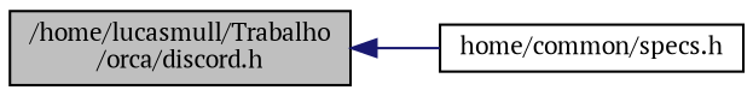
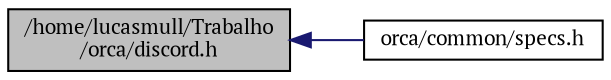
  digraph {
    rankdir=LR
    fontname="PT Serif"
    node [color=black fontname="PT Serif" fontsize=10 shape=record style=filled]
    n1 [fillcolor=grey75 fontcolor=black height=0.2 label="/home/lucasmull/Trabalho\l/orca/discord.h" width=0.4]
-   n2 [fillcolor=white height=0.2 label="home/common/specs.h" width=0.4]
+   n2 [fillcolor=white height=0.2 label="orca/common/specs.h" width=0.4]
    n1 -> n2 [color=midnightblue dir=back fontname="PT Serif" fontsize=10 labelfontname=Helvetica labelfontsize=10 style=solid]
  }
